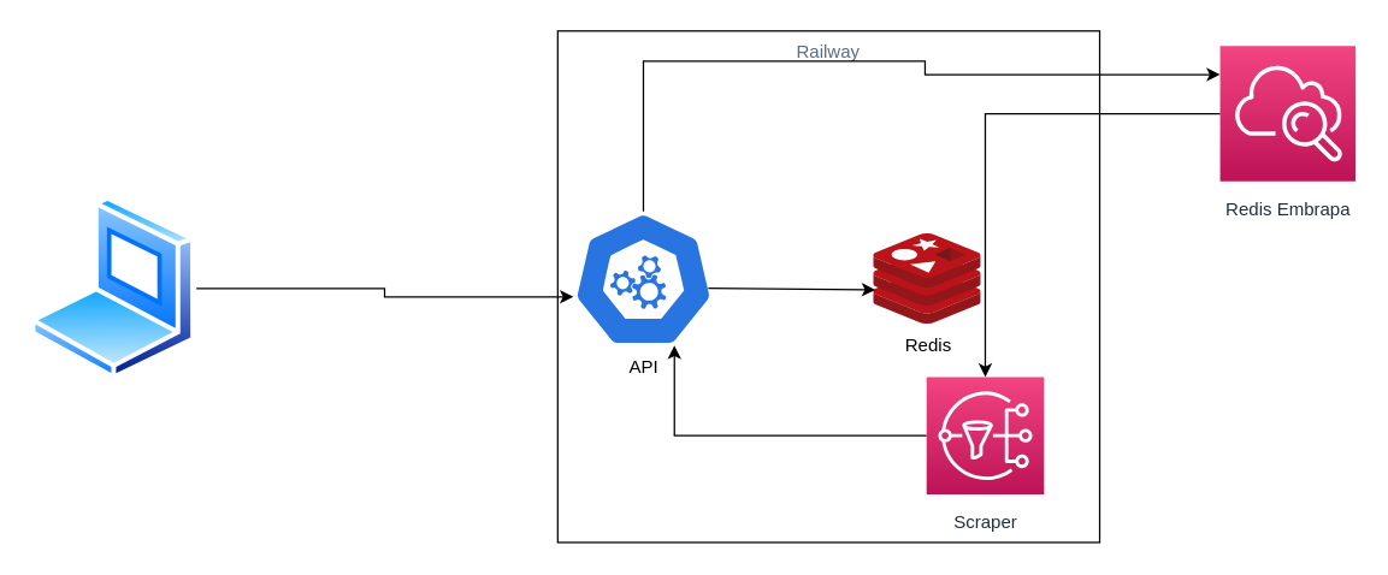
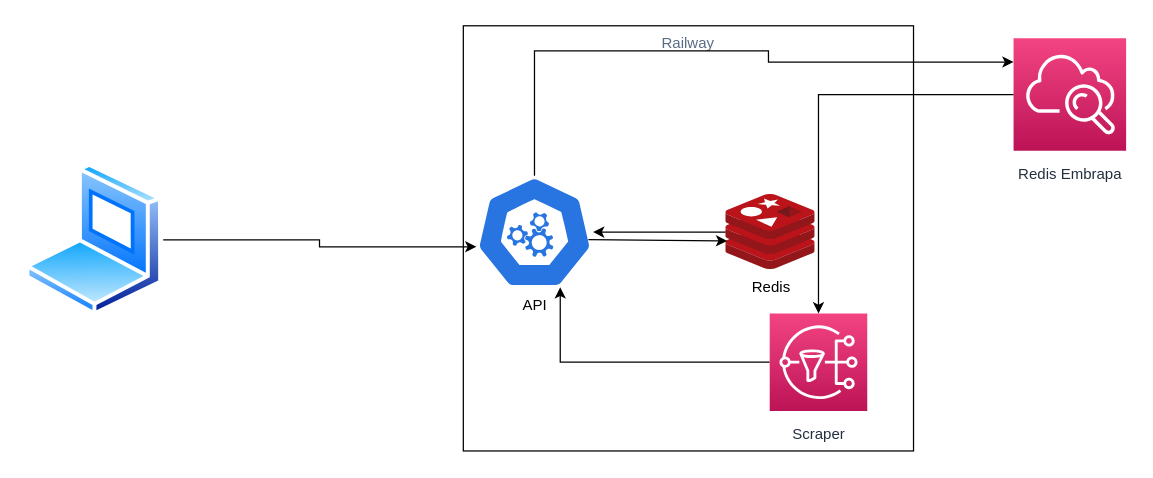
  <mxCell id="0" />
  <mxCell id="1" parent="0" />
  <mxCell id="2" value="Redis Embrapa" style="outlineConnect=0;fontColor=#232F3E;gradientColor=#F34482;gradientDirection=north;fillColor=#BC1356;strokeColor=#ffffff;dashed=0;verticalLabelPosition=bottom;verticalAlign=top;align=center;html=1;fontSize=12;fontStyle=0;aspect=fixed;shape=mxgraph.aws4.resourceIcon;resIcon=mxgraph.aws4.cloudwatch;labelBackgroundColor=#ffffff;spacingTop=5;" parent="1" vertex="1"><mxGeometry x="810" y="30" width="90" height="90" as="geometry" /></mxCell>
  <mxCell id="3" value=" Railway" style="fillColor=default;strokeColor=default;verticalAlign=top;fontStyle=0;fontColor=#5A6C86;whiteSpace=wrap;html=1;" parent="1" vertex="1"><mxGeometry x="370" y="20" width="360" height="340" as="geometry" /></mxCell>
+ <mxCell id="4" value="" style="edgeStyle=orthogonalEdgeStyle;rounded=0;orthogonalLoop=1;jettySize=auto;html=1;" parent="1" source="5" target="7" edge="1"><mxGeometry relative="1" as="geometry" /></mxCell>
  <mxCell id="5" value="Redis" style="image;sketch=0;aspect=fixed;html=1;points=[];align=center;fontSize=12;image=img/lib/mscae/Cache_Redis_Product.svg;imageBackground=default;" parent="1" vertex="1"><mxGeometry x="580" y="155" width="71.43" height="60" as="geometry" /></mxCell>
  <mxCell id="6" value="" style="edgeStyle=orthogonalEdgeStyle;rounded=0;orthogonalLoop=1;jettySize=auto;html=1;" parent="1" source="7" target="2" edge="1"><mxGeometry relative="1" as="geometry"><mxPoint x="613.5" y="45" as="targetPoint" /><Array as="points"><mxPoint x="427" y="40" /><mxPoint x="614" y="40" /><mxPoint x="614" y="49" /></Array></mxGeometry></mxCell>
  <mxCell id="7" value="API" style="aspect=fixed;sketch=0;html=1;dashed=0;whitespace=wrap;verticalLabelPosition=bottom;verticalAlign=top;fillColor=#2875E2;strokeColor=#ffffff;points=[[0.005,0.63,0],[0.1,0.2,0],[0.9,0.2,0],[0.5,0,0],[0.995,0.63,0],[0.72,0.99,0],[0.5,1,0],[0.28,0.99,0]];shape=mxgraph.kubernetes.icon2;prIcon=api" parent="1" vertex="1"><mxGeometry x="380" y="140" width="93.75" height="90" as="geometry" /></mxCell>
  <mxCell id="8" value="" style="image;aspect=fixed;perimeter=ellipsePerimeter;html=1;align=center;shadow=0;dashed=0;spacingTop=3;image=img/lib/active_directory/laptop_client.svg;" parent="1" vertex="1"><mxGeometry x="20" y="130" width="110" height="122.22" as="geometry" /></mxCell>
  <mxCell id="9" style="edgeStyle=orthogonalEdgeStyle;rounded=0;orthogonalLoop=1;jettySize=auto;html=1;entryX=0.005;entryY=0.63;entryDx=0;entryDy=0;entryPerimeter=0;" parent="1" source="8" target="7" edge="1"><mxGeometry relative="1" as="geometry" /></mxCell>
  <mxCell id="10" style="edgeStyle=orthogonalEdgeStyle;rounded=0;orthogonalLoop=1;jettySize=auto;html=1;entryX=0.72;entryY=0.99;entryDx=0;entryDy=0;entryPerimeter=0;" parent="1" source="12" target="7" edge="1"><mxGeometry relative="1" as="geometry"><mxPoint x="600" y="299" as="sourcePoint" /></mxGeometry></mxCell>
  <mxCell id="11" value="" style="endArrow=classic;html=1;rounded=0;entryX=0.014;entryY=0.6;entryDx=0;entryDy=0;entryPerimeter=0;" parent="1" edge="1"><mxGeometry width="50" height="50" relative="1" as="geometry"><mxPoint x="470" y="191" as="sourcePoint" /><mxPoint x="581" y="192" as="targetPoint" /></mxGeometry></mxCell>
  <mxCell id="12" value="Scraper        " style="outlineConnect=0;fontColor=#232F3E;gradientColor=#F34482;gradientDirection=north;fillColor=#BC1356;strokeColor=#ffffff;dashed=0;verticalLabelPosition=bottom;verticalAlign=top;align=center;html=1;fontSize=12;fontStyle=0;aspect=fixed;shape=mxgraph.aws4.resourceIcon;resIcon=mxgraph.aws4.sns;labelBackgroundColor=#ffffff;spacingTop=5;" parent="1" vertex="1"><mxGeometry x="615" y="250" width="78" height="78" as="geometry" /></mxCell>
  <mxCell id="13" style="edgeStyle=orthogonalEdgeStyle;rounded=0;orthogonalLoop=1;jettySize=auto;html=1;" parent="1" source="2" target="12" edge="1"><mxGeometry relative="1" as="geometry" /></mxCell>
